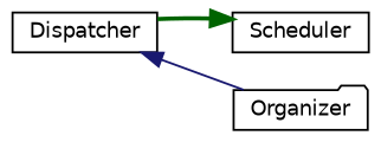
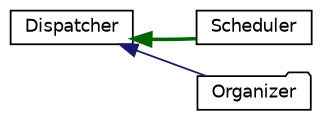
  digraph {
    fontname="DejaVu Sans"
    rankdir=LR
    node [color=black fontname="DejaVu Sans" fontsize=10 shape=box]
    edge [dir=back fontname="DejaVu Sans" fontsize=10 labelfontname=Helvetica labelfontsize=10]
    n1 [height=0.2 label=Dispatcher width=0.4]
    n2 [height=0.2 label=Scheduler width=0.4]
    n3 [height=0.2 label=Organizer shape=folder width=0.4]
-   n2 -> n1 [color=darkgreen style=bold]
+   n1 -> n2 [color=darkgreen style=bold]
    n1 -> n3 [color=midnightblue style=solid]
  }
